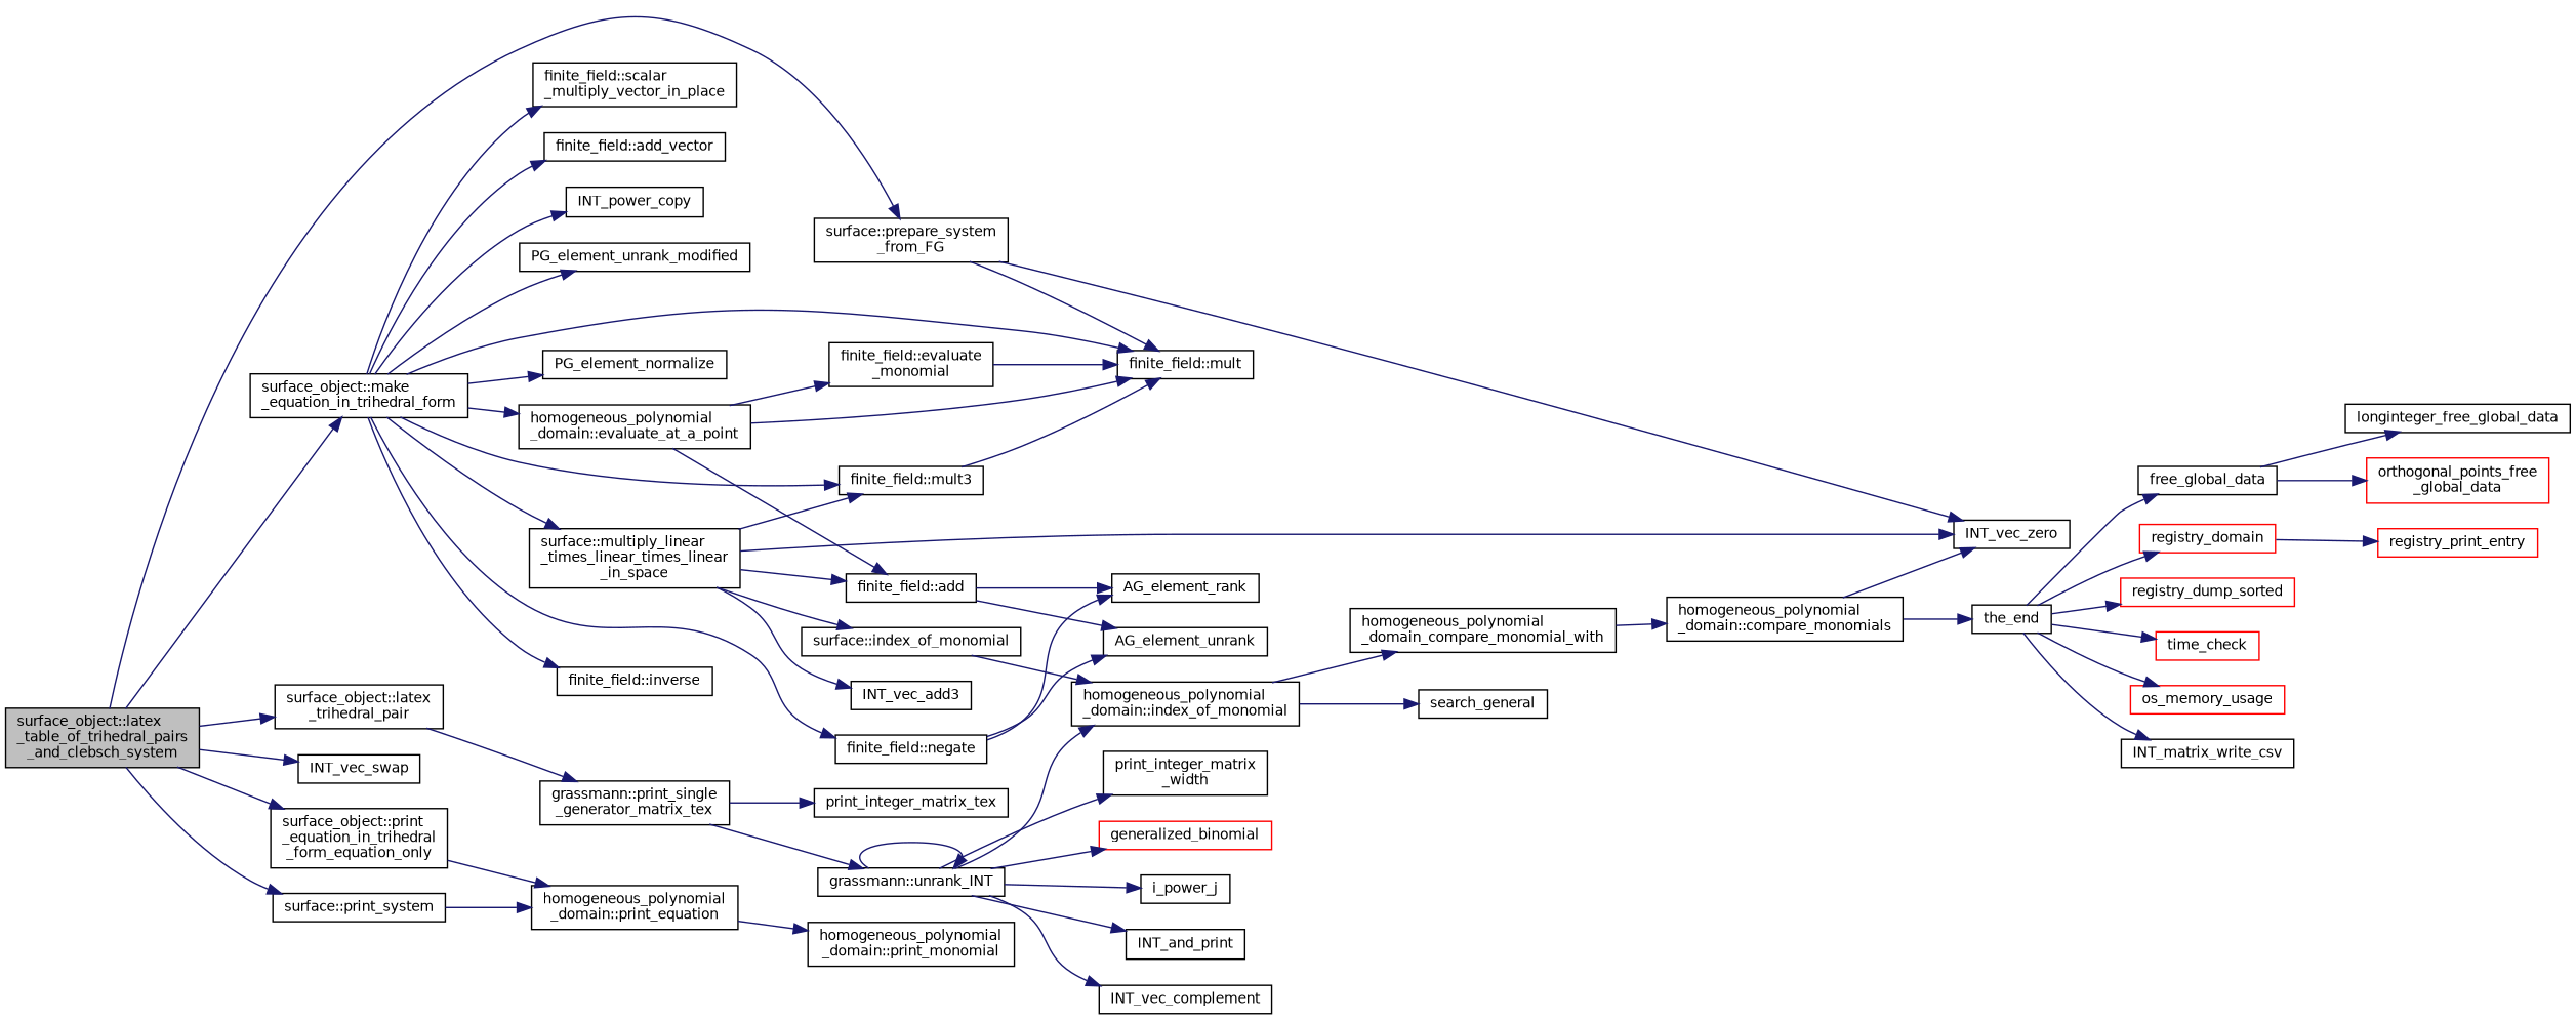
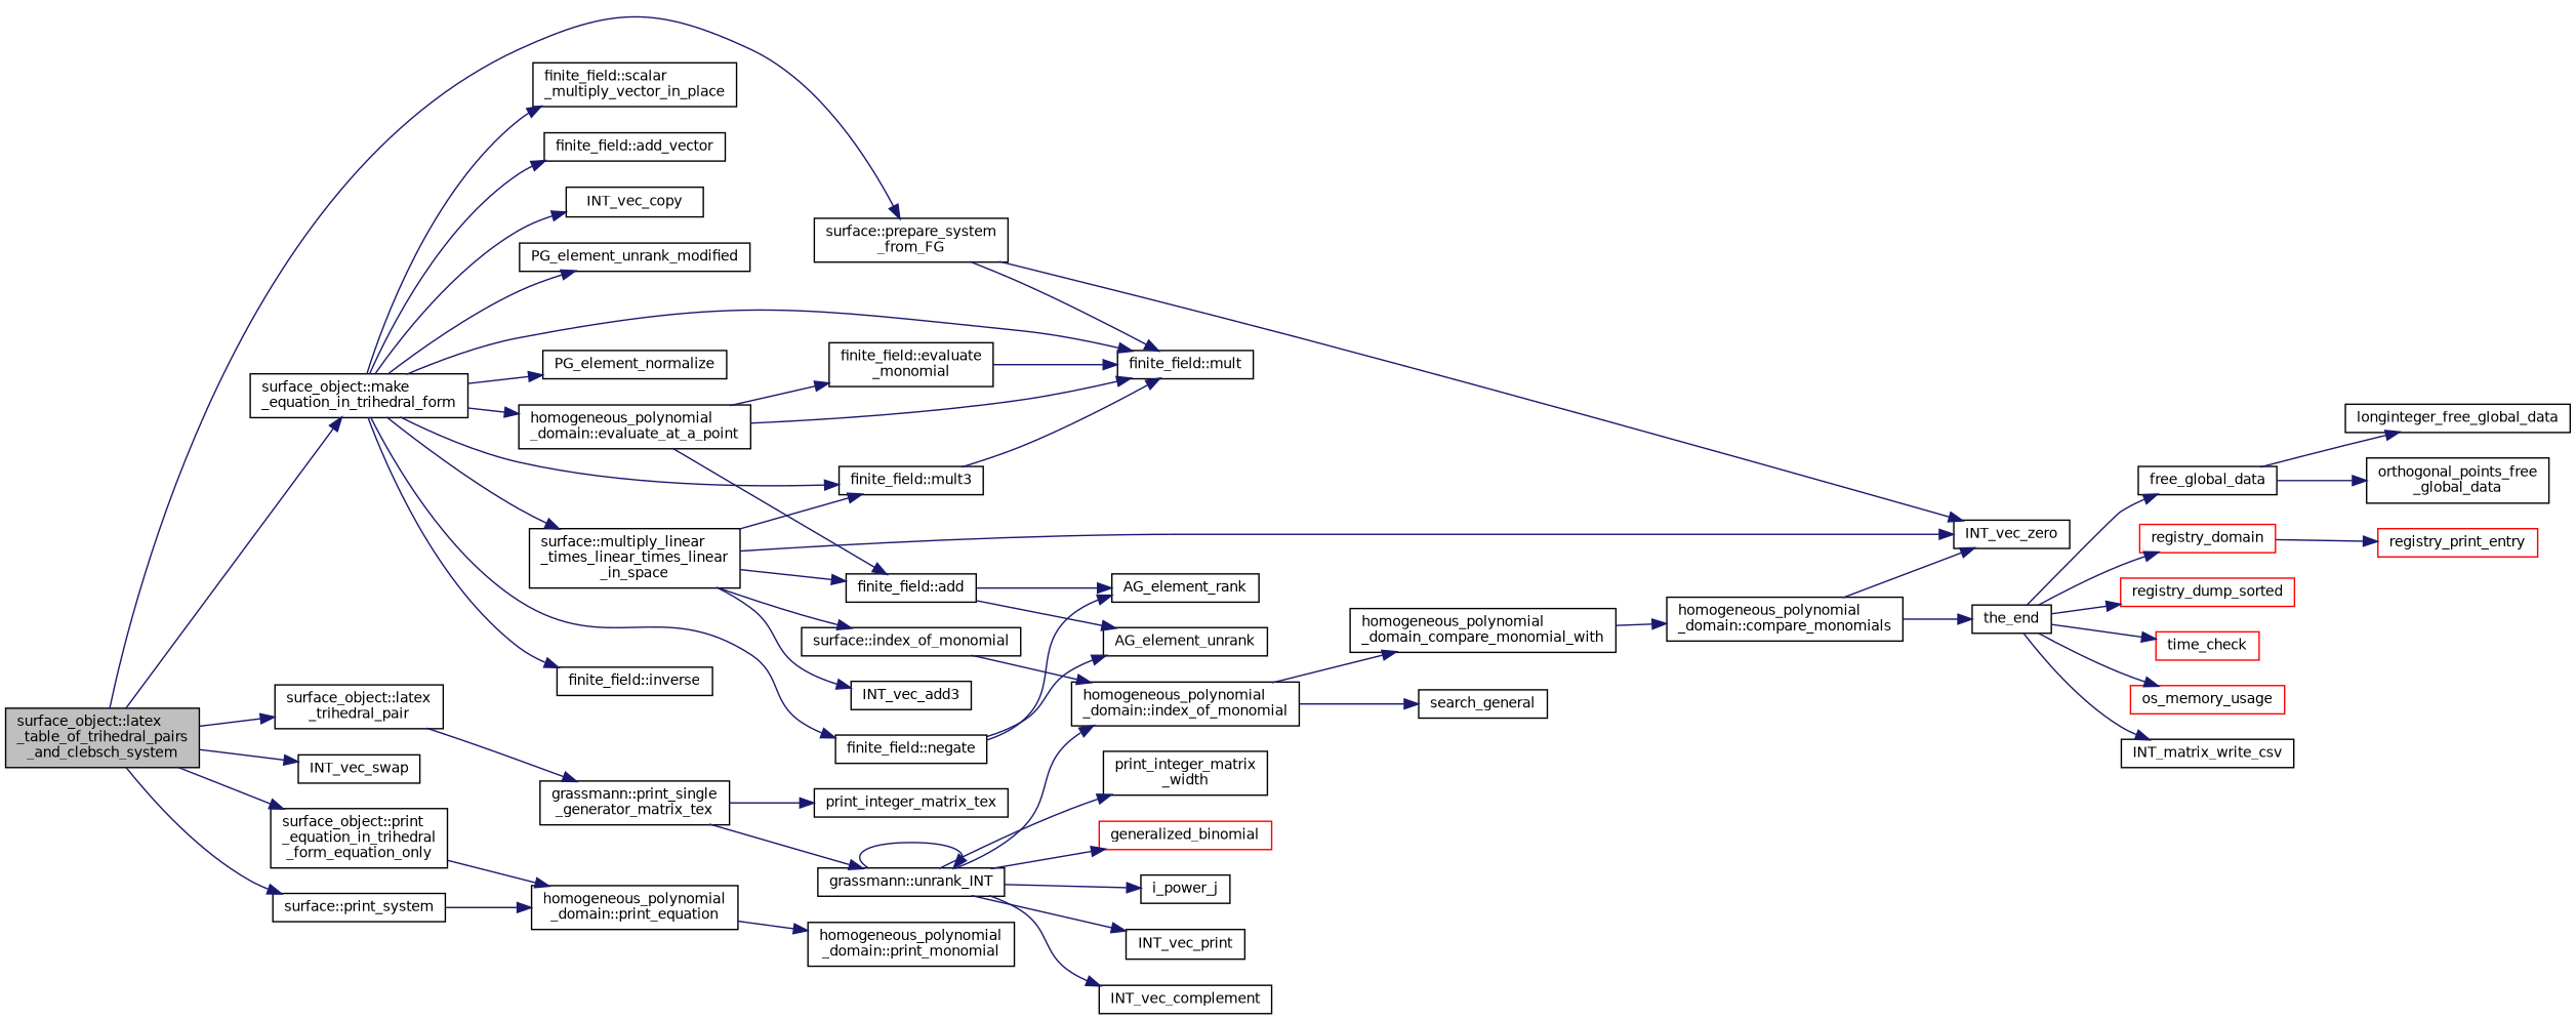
  digraph {
    rankdir=LR
    node [color=black fillcolor=white fontname=Helvetica fontsize=10 shape=record style=filled]
    edge [color=midnightblue fontname=Helvetica fontsize=10 labelfontname=Helvetica labelfontsize=10 style=solid]
    n1 [fillcolor=grey75 fontcolor=black height=0.2 label="surface_object::latex\l_table_of_trihedral_pairs\l_and_clebsch_system" width=0.4]
    n2 [height=0.2 label="surface_object::make\l_equation_in_trihedral_form" width=0.4]
    n3 [height=0.2 label=INT_vec_swap width=0.4]
    n4 [height=0.2 label="surface::prepare_system\l_from_FG" width=0.4]
    n5 [height=0.2 label="surface_object::latex\l_trihedral_pair" width=0.4]
    n6 [height=0.2 label="surface_object::print\l_equation_in_trihedral\l_form_equation_only" width=0.4]
    n7 [height=0.2 label="surface::print_system" width=0.4]
-   n8 [height=0.2 label=INT_power_copy width=0.4]
+   n8 [height=0.2 label=INT_vec_copy width=0.4]
    n9 [height=0.2 label=PG_element_unrank_modified width=0.4]
    n10 [height=0.2 label="homogeneous_polynomial\l_domain::evaluate_at_a_point" width=0.4]
    n11 [height=0.2 label="finite_field::mult" width=0.4]
    n12 [height=0.2 label="finite_field::mult3" width=0.4]
    n13 [height=0.2 label="finite_field::negate" width=0.4]
    n14 [height=0.2 label="finite_field::inverse" width=0.4]
    n15 [height=0.2 label="surface::multiply_linear\l_times_linear_times_linear\l_in_space" width=0.4]
    n16 [height=0.2 label="finite_field::scalar\l_multiply_vector_in_place" width=0.4]
    n17 [height=0.2 label="finite_field::add_vector" width=0.4]
    n18 [height=0.2 label=PG_element_normalize width=0.4]
    n19 [height=0.2 label=INT_vec_zero width=0.4]
    n20 [height=0.2 label="grassmann::print_single\l_generator_matrix_tex" width=0.4]
    n21 [height=0.2 label="homogeneous_polynomial\l_domain::print_equation" width=0.4]
    n22 [height=0.2 label="finite_field::evaluate\l_monomial" width=0.4]
    n23 [height=0.2 label="finite_field::add" width=0.4]
    n24 [height=0.2 label=AG_element_unrank width=0.4]
    n25 [height=0.2 label=AG_element_rank width=0.4]
    n26 [height=0.2 label=INT_vec_add3 width=0.4]
    n27 [height=0.2 label="surface::index_of_monomial" width=0.4]
    n28 [height=0.2 label="homogeneous_polynomial\l_domain::index_of_monomial" width=0.4]
    n29 [height=0.2 label=search_general width=0.4]
    n30 [height=0.2 label="homogeneous_polynomial\l_domain_compare_monomial_with" width=0.4]
    n31 [height=0.2 label="homogeneous_polynomial\l_domain::compare_monomials" width=0.4]
    n32 [height=0.2 label=the_end width=0.4]
    n33 [height=0.2 label=free_global_data width=0.4]
    n34 [color=red height=0.2 label=registry_domain width=0.4]
    n35 [color=red height=0.2 label=registry_dump_sorted width=0.4]
    n36 [color=red height=0.2 label=time_check width=0.4]
    n37 [color=red height=0.2 label=os_memory_usage width=0.4]
    n38 [height=0.2 label=INT_matrix_write_csv width=0.4]
-   n39 [color=red height=0.2 label="orthogonal_points_free\l_global_data" width=0.4]
+   n39 [height=0.2 label="orthogonal_points_free\l_global_data" width=0.4]
    n40 [height=0.2 label=longinteger_free_global_data width=0.4]
    n41 [color=red height=0.2 label=registry_print_entry width=0.4]
    n42 [height=0.2 label="grassmann::unrank_INT" width=0.4]
    n43 [height=0.2 label=print_integer_matrix_tex width=0.4]
    n44 [color=red height=0.2 label=generalized_binomial width=0.4]
    n45 [height=0.2 label=i_power_j width=0.4]
-   n46 [height=0.2 label=INT_and_print width=0.4]
+   n46 [height=0.2 label=INT_vec_print width=0.4]
    n47 [height=0.2 label=INT_vec_complement width=0.4]
    n48 [height=0.2 label="print_integer_matrix\l_width" width=0.4]
    n49 [height=0.2 label="homogeneous_polynomial\l_domain::print_monomial" width=0.4]
    n1 -> n2
    n1 -> n3
    n1 -> n4
    n1 -> n5
    n1 -> n6
    n1 -> n7
    n2 -> n8
    n2 -> n9
    n2 -> n10
    n2 -> n11
    n2 -> n12
    n2 -> n13
    n2 -> n14
    n2 -> n15
    n2 -> n16
    n2 -> n17
    n2 -> n18
    n4 -> n11
    n4 -> n19
    n5 -> n20
    n6 -> n21
    n7 -> n21
    n10 -> n11
    n10 -> n22
    n10 -> n23
    n12 -> n11
    n13 -> n24
    n13 -> n25
    n15 -> n12
    n15 -> n19
    n15 -> n23
    n15 -> n26
    n15 -> n27
    n20 -> n42
    n20 -> n43
    n21 -> n49
    n22 -> n11
    n23 -> n24
    n23 -> n25
    n27 -> n28
    n28 -> n29
    n28 -> n30
    n30 -> n31
    n31 -> n19
    n31 -> n32
    n32 -> n33
    n32 -> n34
    n32 -> n35
    n32 -> n36
    n32 -> n37
    n32 -> n38
    n33 -> n39
    n33 -> n40
    n34 -> n41
    n42 -> n28
    n42 -> n42
    n42 -> n44
    n42 -> n45
    n42 -> n46
    n42 -> n47
    n42 -> n48
  }
